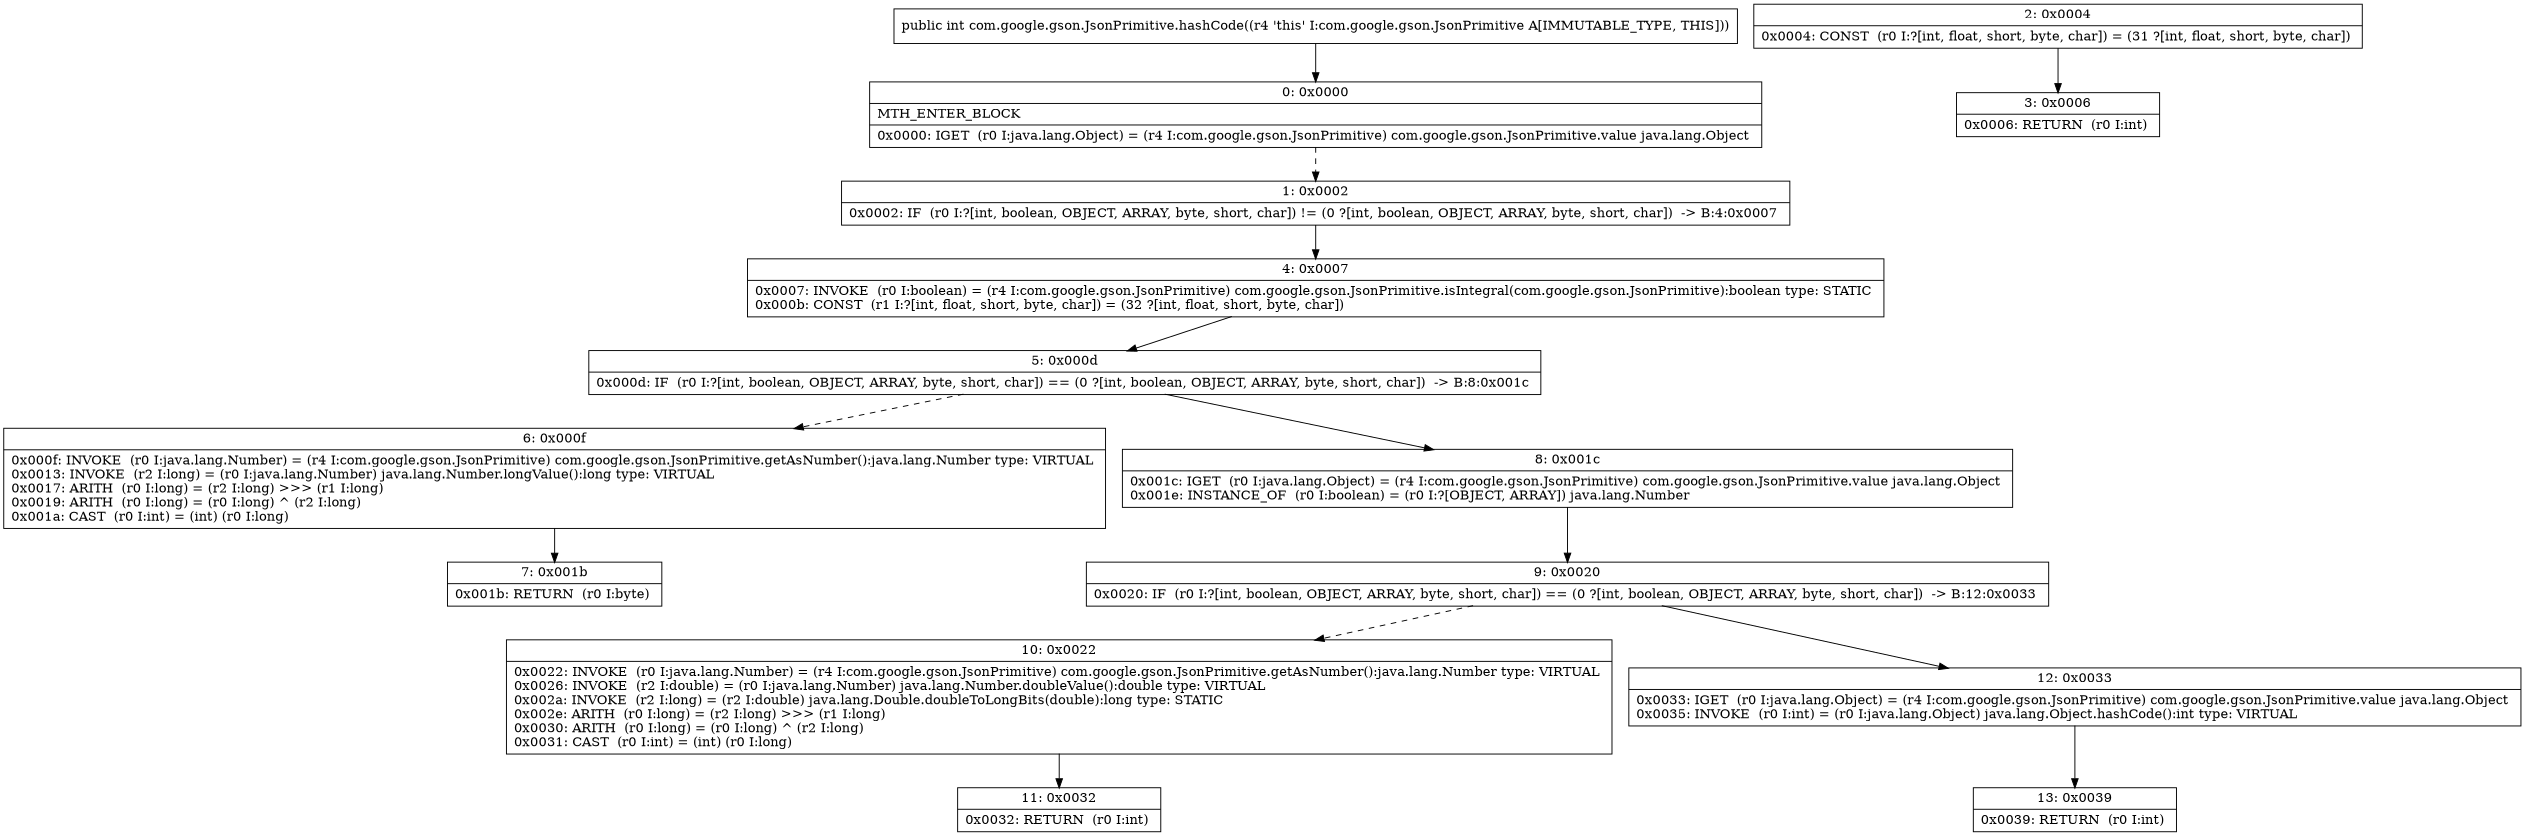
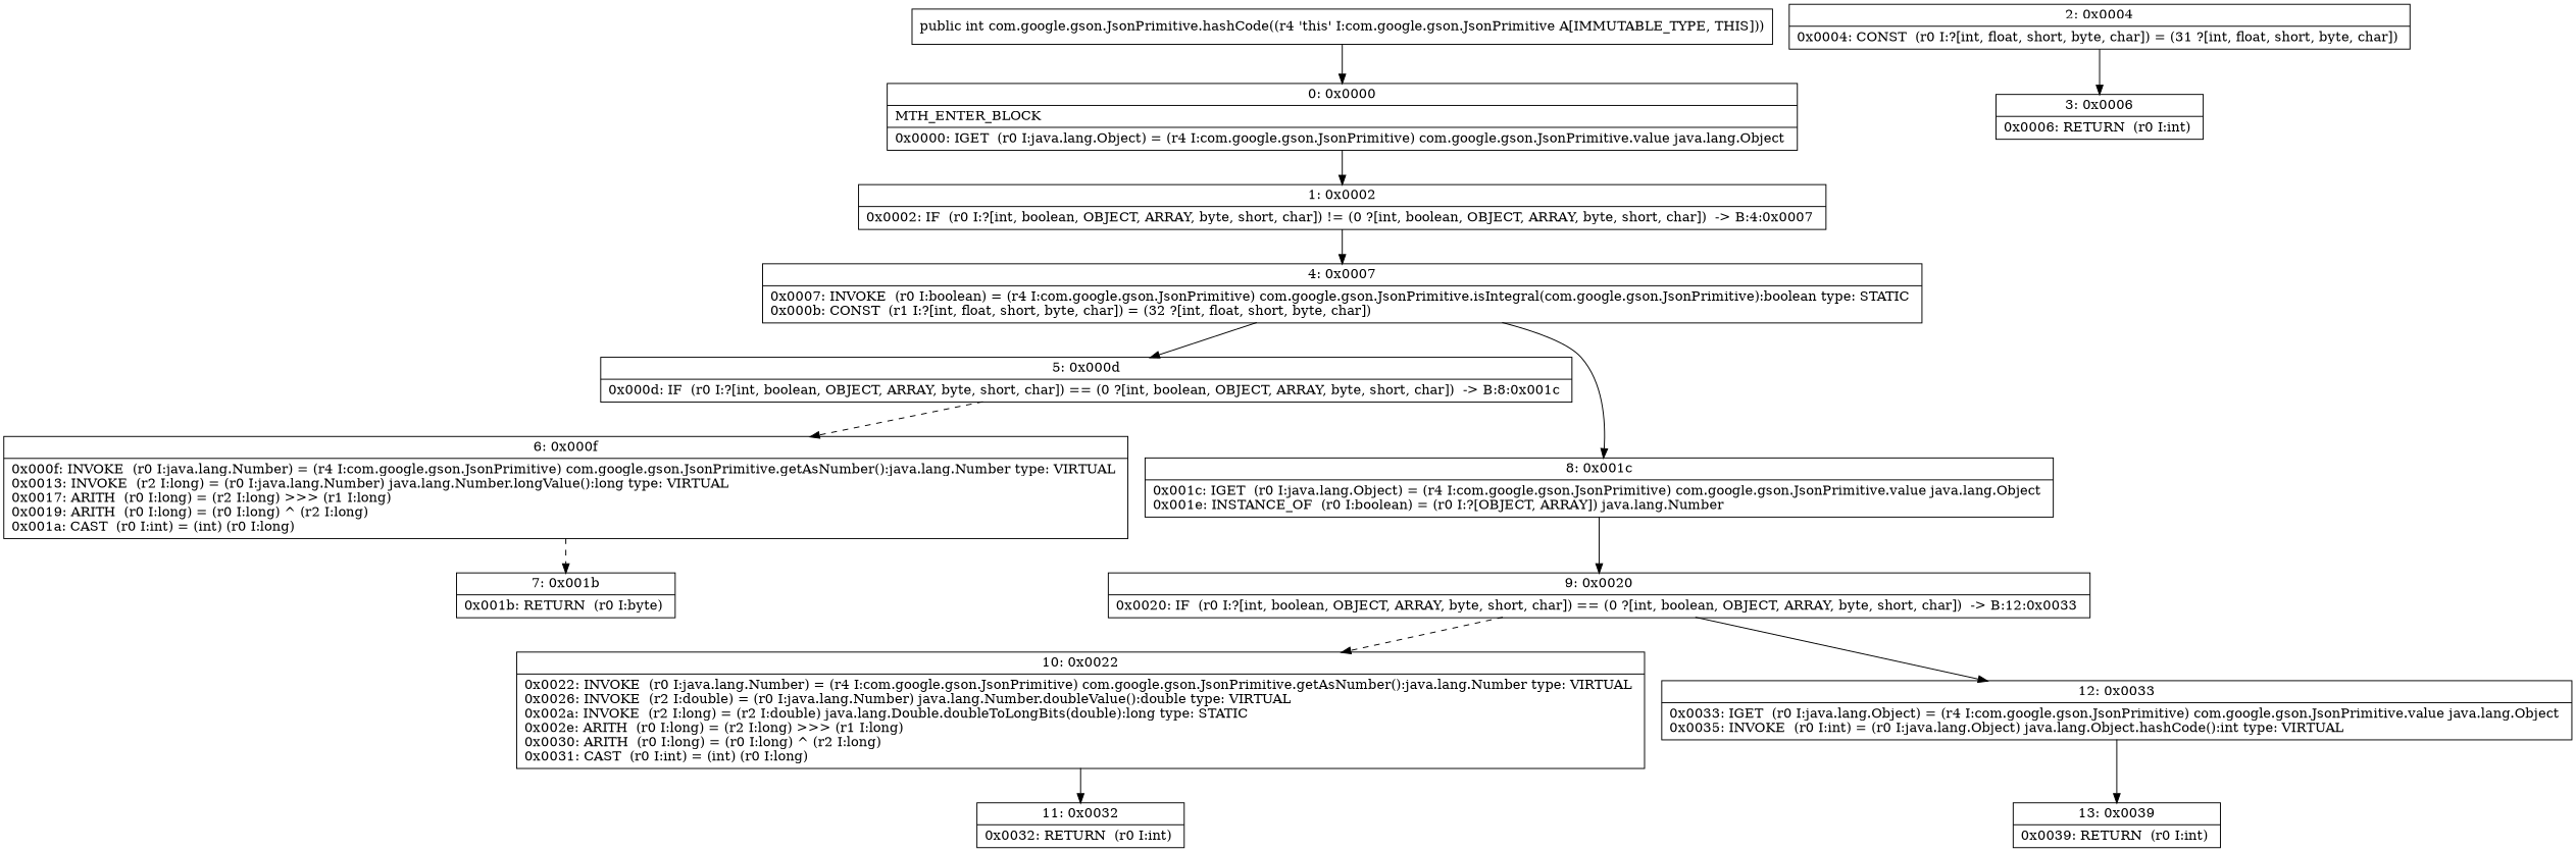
  digraph {
    node [shape=record]
    n1 [label="{0\:\ 0x0000|MTH_ENTER_BLOCK\l|0x0000: IGET  (r0 I:java.lang.Object) = (r4 I:com.google.gson.JsonPrimitive) com.google.gson.JsonPrimitive.value java.lang.Object \l}"]
    n2 [label="{1\:\ 0x0002|0x0002: IF  (r0 I:?[int, boolean, OBJECT, ARRAY, byte, short, char]) != (0 ?[int, boolean, OBJECT, ARRAY, byte, short, char])  \-\> B:4:0x0007 \l}"]
    n3 [label="{4\:\ 0x0007|0x0007: INVOKE  (r0 I:boolean) = (r4 I:com.google.gson.JsonPrimitive) com.google.gson.JsonPrimitive.isIntegral(com.google.gson.JsonPrimitive):boolean type: STATIC \l0x000b: CONST  (r1 I:?[int, float, short, byte, char]) = (32 ?[int, float, short, byte, char]) \l}"]
    n4 [label="{2\:\ 0x0004|0x0004: CONST  (r0 I:?[int, float, short, byte, char]) = (31 ?[int, float, short, byte, char]) \l}"]
    n5 [label="{3\:\ 0x0006|0x0006: RETURN  (r0 I:int) \l}"]
    n6 [label="{5\:\ 0x000d|0x000d: IF  (r0 I:?[int, boolean, OBJECT, ARRAY, byte, short, char]) == (0 ?[int, boolean, OBJECT, ARRAY, byte, short, char])  \-\> B:8:0x001c \l}"]
    n7 [label="{6\:\ 0x000f|0x000f: INVOKE  (r0 I:java.lang.Number) = (r4 I:com.google.gson.JsonPrimitive) com.google.gson.JsonPrimitive.getAsNumber():java.lang.Number type: VIRTUAL \l0x0013: INVOKE  (r2 I:long) = (r0 I:java.lang.Number) java.lang.Number.longValue():long type: VIRTUAL \l0x0017: ARITH  (r0 I:long) = (r2 I:long) \>\>\> (r1 I:long) \l0x0019: ARITH  (r0 I:long) = (r0 I:long) ^ (r2 I:long) \l0x001a: CAST  (r0 I:int) = (int) (r0 I:long) \l}"]
    n8 [label="{8\:\ 0x001c|0x001c: IGET  (r0 I:java.lang.Object) = (r4 I:com.google.gson.JsonPrimitive) com.google.gson.JsonPrimitive.value java.lang.Object \l0x001e: INSTANCE_OF  (r0 I:boolean) = (r0 I:?[OBJECT, ARRAY]) java.lang.Number \l}"]
    n9 [label="{7\:\ 0x001b|0x001b: RETURN  (r0 I:byte) \l}"]
    n10 [label="{9\:\ 0x0020|0x0020: IF  (r0 I:?[int, boolean, OBJECT, ARRAY, byte, short, char]) == (0 ?[int, boolean, OBJECT, ARRAY, byte, short, char])  \-\> B:12:0x0033 \l}"]
    n11 [label="{10\:\ 0x0022|0x0022: INVOKE  (r0 I:java.lang.Number) = (r4 I:com.google.gson.JsonPrimitive) com.google.gson.JsonPrimitive.getAsNumber():java.lang.Number type: VIRTUAL \l0x0026: INVOKE  (r2 I:double) = (r0 I:java.lang.Number) java.lang.Number.doubleValue():double type: VIRTUAL \l0x002a: INVOKE  (r2 I:long) = (r2 I:double) java.lang.Double.doubleToLongBits(double):long type: STATIC \l0x002e: ARITH  (r0 I:long) = (r2 I:long) \>\>\> (r1 I:long) \l0x0030: ARITH  (r0 I:long) = (r0 I:long) ^ (r2 I:long) \l0x0031: CAST  (r0 I:int) = (int) (r0 I:long) \l}"]
    n12 [label="{12\:\ 0x0033|0x0033: IGET  (r0 I:java.lang.Object) = (r4 I:com.google.gson.JsonPrimitive) com.google.gson.JsonPrimitive.value java.lang.Object \l0x0035: INVOKE  (r0 I:int) = (r0 I:java.lang.Object) java.lang.Object.hashCode():int type: VIRTUAL \l}"]
    n13 [label="{11\:\ 0x0032|0x0032: RETURN  (r0 I:int) \l}"]
    n14 [label="{13\:\ 0x0039|0x0039: RETURN  (r0 I:int) \l}"]
    n15 [label="{public int com.google.gson.JsonPrimitive.hashCode((r4 'this' I:com.google.gson.JsonPrimitive A[IMMUTABLE_TYPE, THIS])) }"]
-   n1 -> n2 [style=dashed]
+   n1 -> n2
    n2 -> n3
    n3 -> n6
    n4 -> n5
    n6 -> n7 [style=dashed]
-   n6 -> n8
-   n7 -> n9
+   n3 -> n8
+   n7 -> n9 [style=dashed]
    n8 -> n10
    n10 -> n11 [style=dashed]
    n10 -> n12
    n11 -> n13
    n12 -> n14
    n15 -> n1
  }
